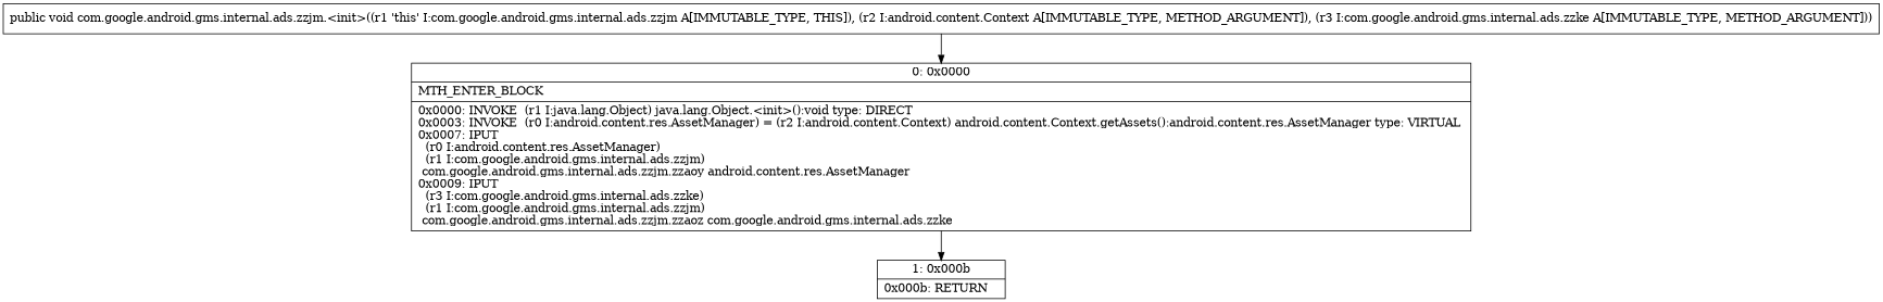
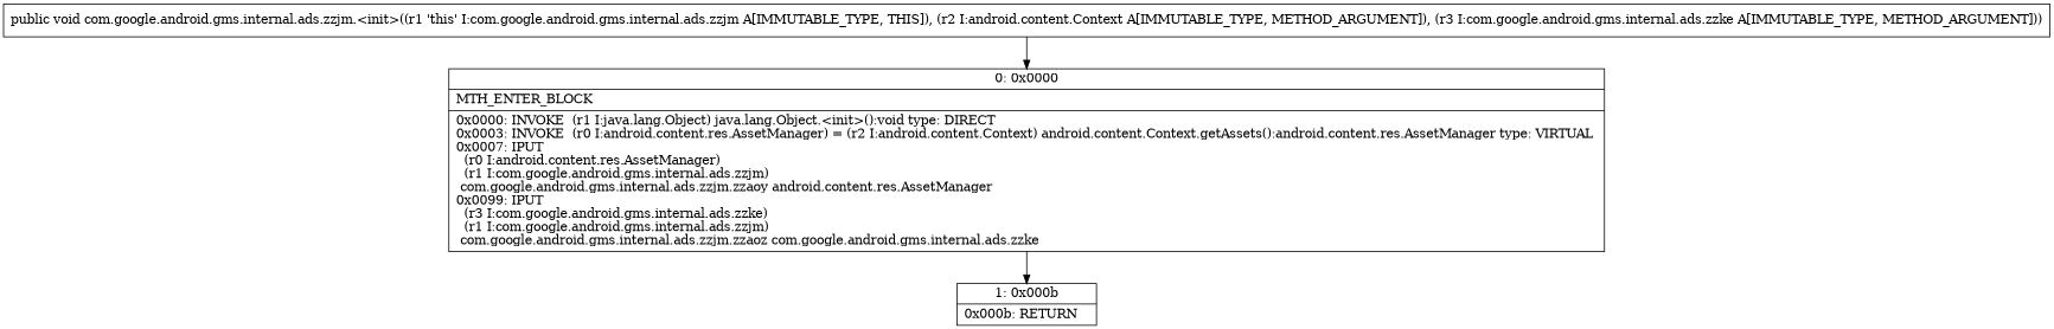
  digraph {
    node [shape=record]
-   n1 [label="{0\:\ 0x0000|MTH_ENTER_BLOCK\l|0x0000: INVOKE  (r1 I:java.lang.Object) java.lang.Object.\<init\>():void type: DIRECT \l0x0003: INVOKE  (r0 I:android.content.res.AssetManager) = (r2 I:android.content.Context) android.content.Context.getAssets():android.content.res.AssetManager type: VIRTUAL \l0x0007: IPUT  \l  (r0 I:android.content.res.AssetManager)\l  (r1 I:com.google.android.gms.internal.ads.zzjm)\l com.google.android.gms.internal.ads.zzjm.zzaoy android.content.res.AssetManager \l0x0009: IPUT  \l  (r3 I:com.google.android.gms.internal.ads.zzke)\l  (r1 I:com.google.android.gms.internal.ads.zzjm)\l com.google.android.gms.internal.ads.zzjm.zzaoz com.google.android.gms.internal.ads.zzke \l}"]
+   n1 [label="{0\:\ 0x0000|MTH_ENTER_BLOCK\l|0x0000: INVOKE  (r1 I:java.lang.Object) java.lang.Object.\<init\>():void type: DIRECT \l0x0003: INVOKE  (r0 I:android.content.res.AssetManager) = (r2 I:android.content.Context) android.content.Context.getAssets():android.content.res.AssetManager type: VIRTUAL \l0x0007: IPUT  \l  (r0 I:android.content.res.AssetManager)\l  (r1 I:com.google.android.gms.internal.ads.zzjm)\l com.google.android.gms.internal.ads.zzjm.zzaoy android.content.res.AssetManager \l0x0099: IPUT  \l  (r3 I:com.google.android.gms.internal.ads.zzke)\l  (r1 I:com.google.android.gms.internal.ads.zzjm)\l com.google.android.gms.internal.ads.zzjm.zzaoz com.google.android.gms.internal.ads.zzke \l}"]
    n2 [label="{1\:\ 0x000b|0x000b: RETURN   \l}"]
    n3 [label="{public void com.google.android.gms.internal.ads.zzjm.\<init\>((r1 'this' I:com.google.android.gms.internal.ads.zzjm A[IMMUTABLE_TYPE, THIS]), (r2 I:android.content.Context A[IMMUTABLE_TYPE, METHOD_ARGUMENT]), (r3 I:com.google.android.gms.internal.ads.zzke A[IMMUTABLE_TYPE, METHOD_ARGUMENT])) }"]
    n1 -> n2
    n3 -> n1
  }
